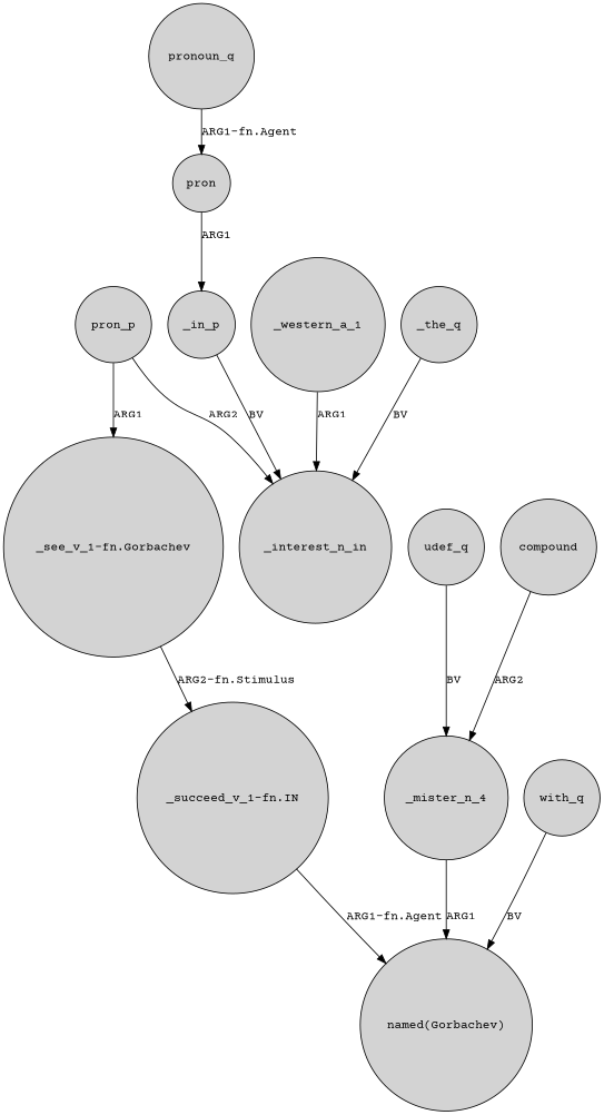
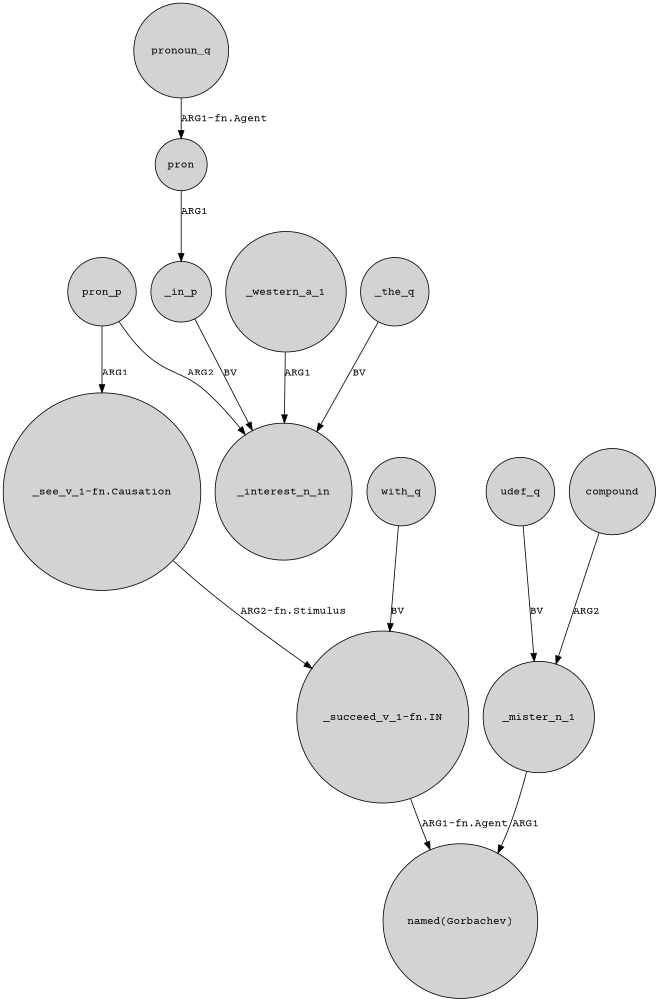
  digraph {
    fontname="Courier Prime"
    node [fontname="Courier Prime" shape=circle style=filled]
    edge [fontname="Courier Prime"]
    n1 [label=pron_p]
    _interest_n_in
-   "_see_v_1-fn.Causation" [label="_see_v_1-fn.Gorbachev"]
+   "_see_v_1-fn.Causation"
    "_succeed_v_1-fn.IN"
    "named(Gorbachev)"
    udef_q
-   _mister_n_1 [label=_mister_n_4]
+   _mister_n_1
    _in_p
    pron
    compound
    _western_a_1
    n12 [label=with_q]
    _the_q
    pronoun_q
    n1 -> _interest_n_in [label=ARG2]
    n1 -> "_see_v_1-fn.Causation" [label=ARG1]
    "_see_v_1-fn.Causation" -> "_succeed_v_1-fn.IN" [label="ARG2-fn.Stimulus"]
    "_succeed_v_1-fn.IN" -> "named(Gorbachev)" [label="ARG1-fn.Agent"]
    udef_q -> _mister_n_1 [label=BV]
    _mister_n_1 -> "named(Gorbachev)" [label=ARG1]
    _in_p -> _interest_n_in [label=BV]
    pron -> _in_p [label=ARG1]
    compound -> _mister_n_1 [label=ARG2]
    _western_a_1 -> _interest_n_in [label=ARG1]
-   n12 -> "named(Gorbachev)" [label=BV]
+   n12 -> "_succeed_v_1-fn.IN" [label=BV]
    _the_q -> _interest_n_in [label=BV]
    pronoun_q -> pron [label="ARG1-fn.Agent"]
  }
